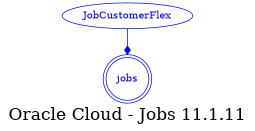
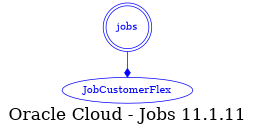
  digraph {
    fontsize=24
    label="Oracle Cloud - Jobs 11.1.11"
    splines=true
    node [color=blue fontcolor=blue]
    jobs [shape=doublecircle]
    JobCustomerFlex [shape=ellipse]
-   JobCustomerFlex -> jobs [arrowhead=diamond arrowtail=none color=blue fontcolor=blue]
+   jobs -> JobCustomerFlex [arrowhead=diamond arrowtail=none color=blue fontcolor=blue]
  }
